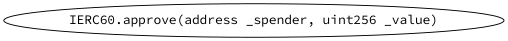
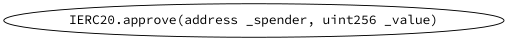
  digraph {
    fontname="Source Code Pro"
-   "IERC20.approve(address _spender, uint256 _value)" [height=0.5 width=5.871 fontname="Source Code Pro" label="IERC60.approve(address _spender, uint256 _value)"]
+   "IERC20.approve(address _spender, uint256 _value)" [height=0.5 width=5.871 fontname="Source Code Pro"]
  }
